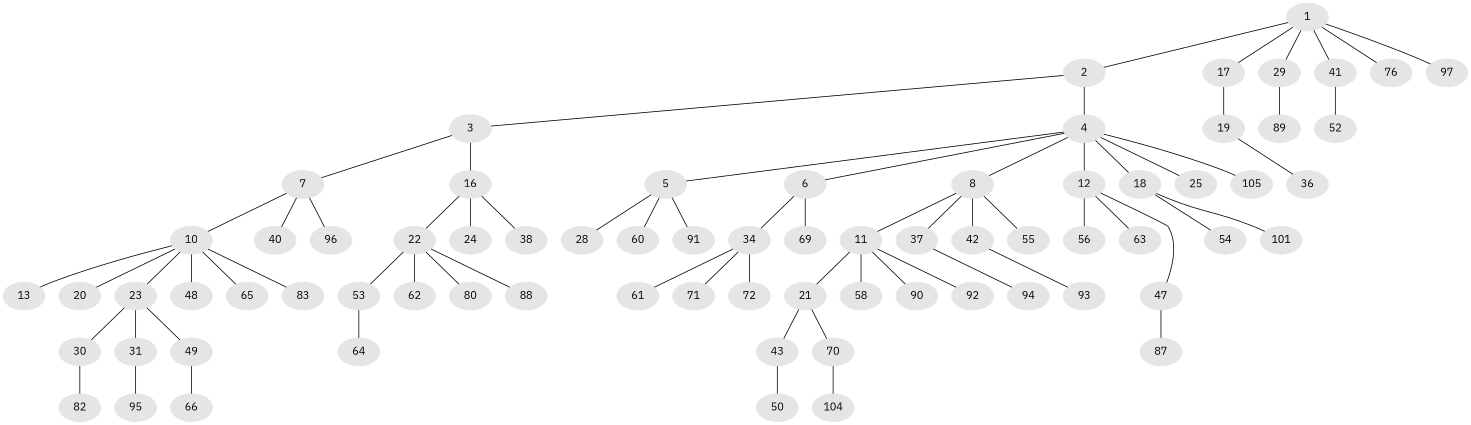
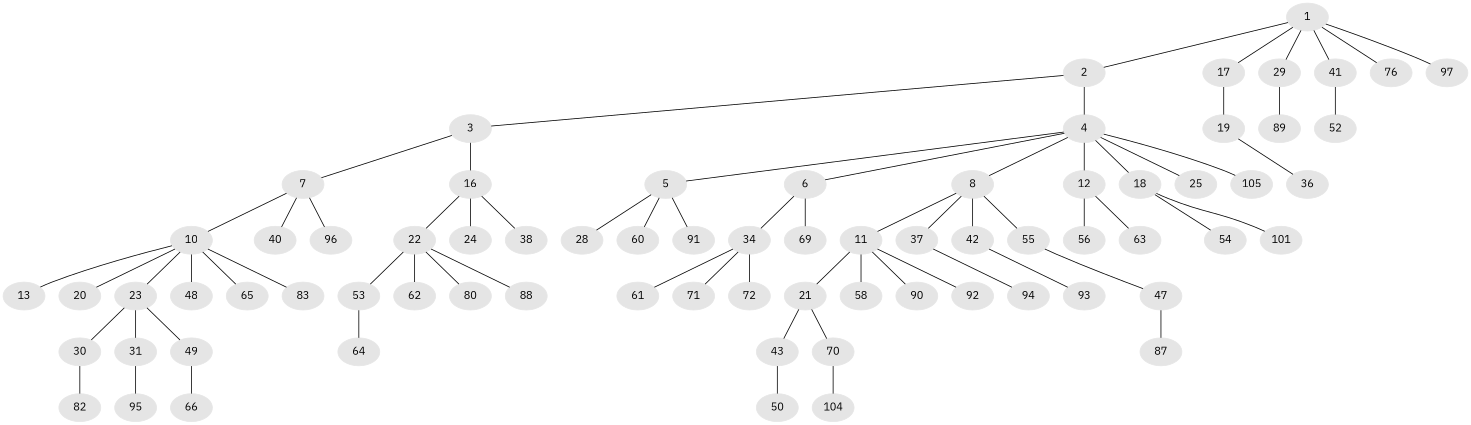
  graph {
    fontname="IBM Plex Sans"
    node [color=gray90 fontname="IBM Plex Sans" style=filled]
    edge [fontname="IBM Plex Sans"]
    1 [super="+14"]
    2
    17 [super="+103"]
    29 [super="+78"]
    41 [super="+44"]
    76
    97
    3 [super="+27"]
    4 [super="+15"]
    19
    89 [super="+99"]
    52
    7 [super="+47"]
    16
    5 [super="+32"]
    6 [super="+9"]
    8 [super="+57"]
    12 [super="+33"]
    18 [super="+35"]
    25
    105
    10 [super="+59"]
    40
    96
    22 [super="+26"]
    24
    38 [super="+51"]
    28
    60
    91
    34 [super="+107"]
    69
    11 [super="+85"]
    37 [super="+68"]
    42
    55
    56 [super="+81"]
    63
    54 [super="+75"]
    101
    61 [super="+106"]
    71
    72
    13 [super="+39"]
    20
    23 [super="+46"]
    48
    65
    83
    21 [super="+74"]
    58
    90
    92
    94
    93 [super="+98"]
    n56 [label=47 super="+84"]
    30 [super="+86"]
    31 [super="+73"]
    49 [super="+79"]
    43
    70
    53
    62
    80 [super="+100"]
    88
    36 [super="+45"]
    50 [super="+102"]
    104
    64 [super="+77"]
    82
    95
    66
    87
    1 -- 2
    1 -- 17
    1 -- 29
    1 -- 41
    1 -- 76
    1 -- 97
    2 -- 3
    2 -- 4
    17 -- 19
    29 -- 89
    41 -- 52
    3 -- 7
    3 -- 16
    4 -- 5
    4 -- 6
    4 -- 8
    4 -- 12
    4 -- 18
    4 -- 25
    4 -- 105
    19 -- 36
    7 -- 10
    7 -- 40
    7 -- 96
    16 -- 22
    16 -- 24
    16 -- 38
    5 -- 28
    5 -- 60
    5 -- 91
    6 -- 34
    6 -- 69
    8 -- 11
    8 -- 37
    8 -- 42
    8 -- 55
    12 -- 56
    12 -- 63
    18 -- 54
    18 -- 101
    10 -- 13
    10 -- 20
    10 -- 23
    10 -- 48
    10 -- 65
    10 -- 83
    22 -- 53
    22 -- 62
    22 -- 80
    22 -- 88
    34 -- 61
    34 -- 71
    34 -- 72
    11 -- 21
    11 -- 58
    11 -- 90
    11 -- 92
    37 -- 94
    42 -- 93
-   12 -- n56
+   55 -- n56
    23 -- 30
    23 -- 31
    23 -- 49
    21 -- 43
    21 -- 70
    n56 -- 87
    30 -- 82
    31 -- 95
    49 -- 66
    43 -- 50
    70 -- 104
    53 -- 64
  }
